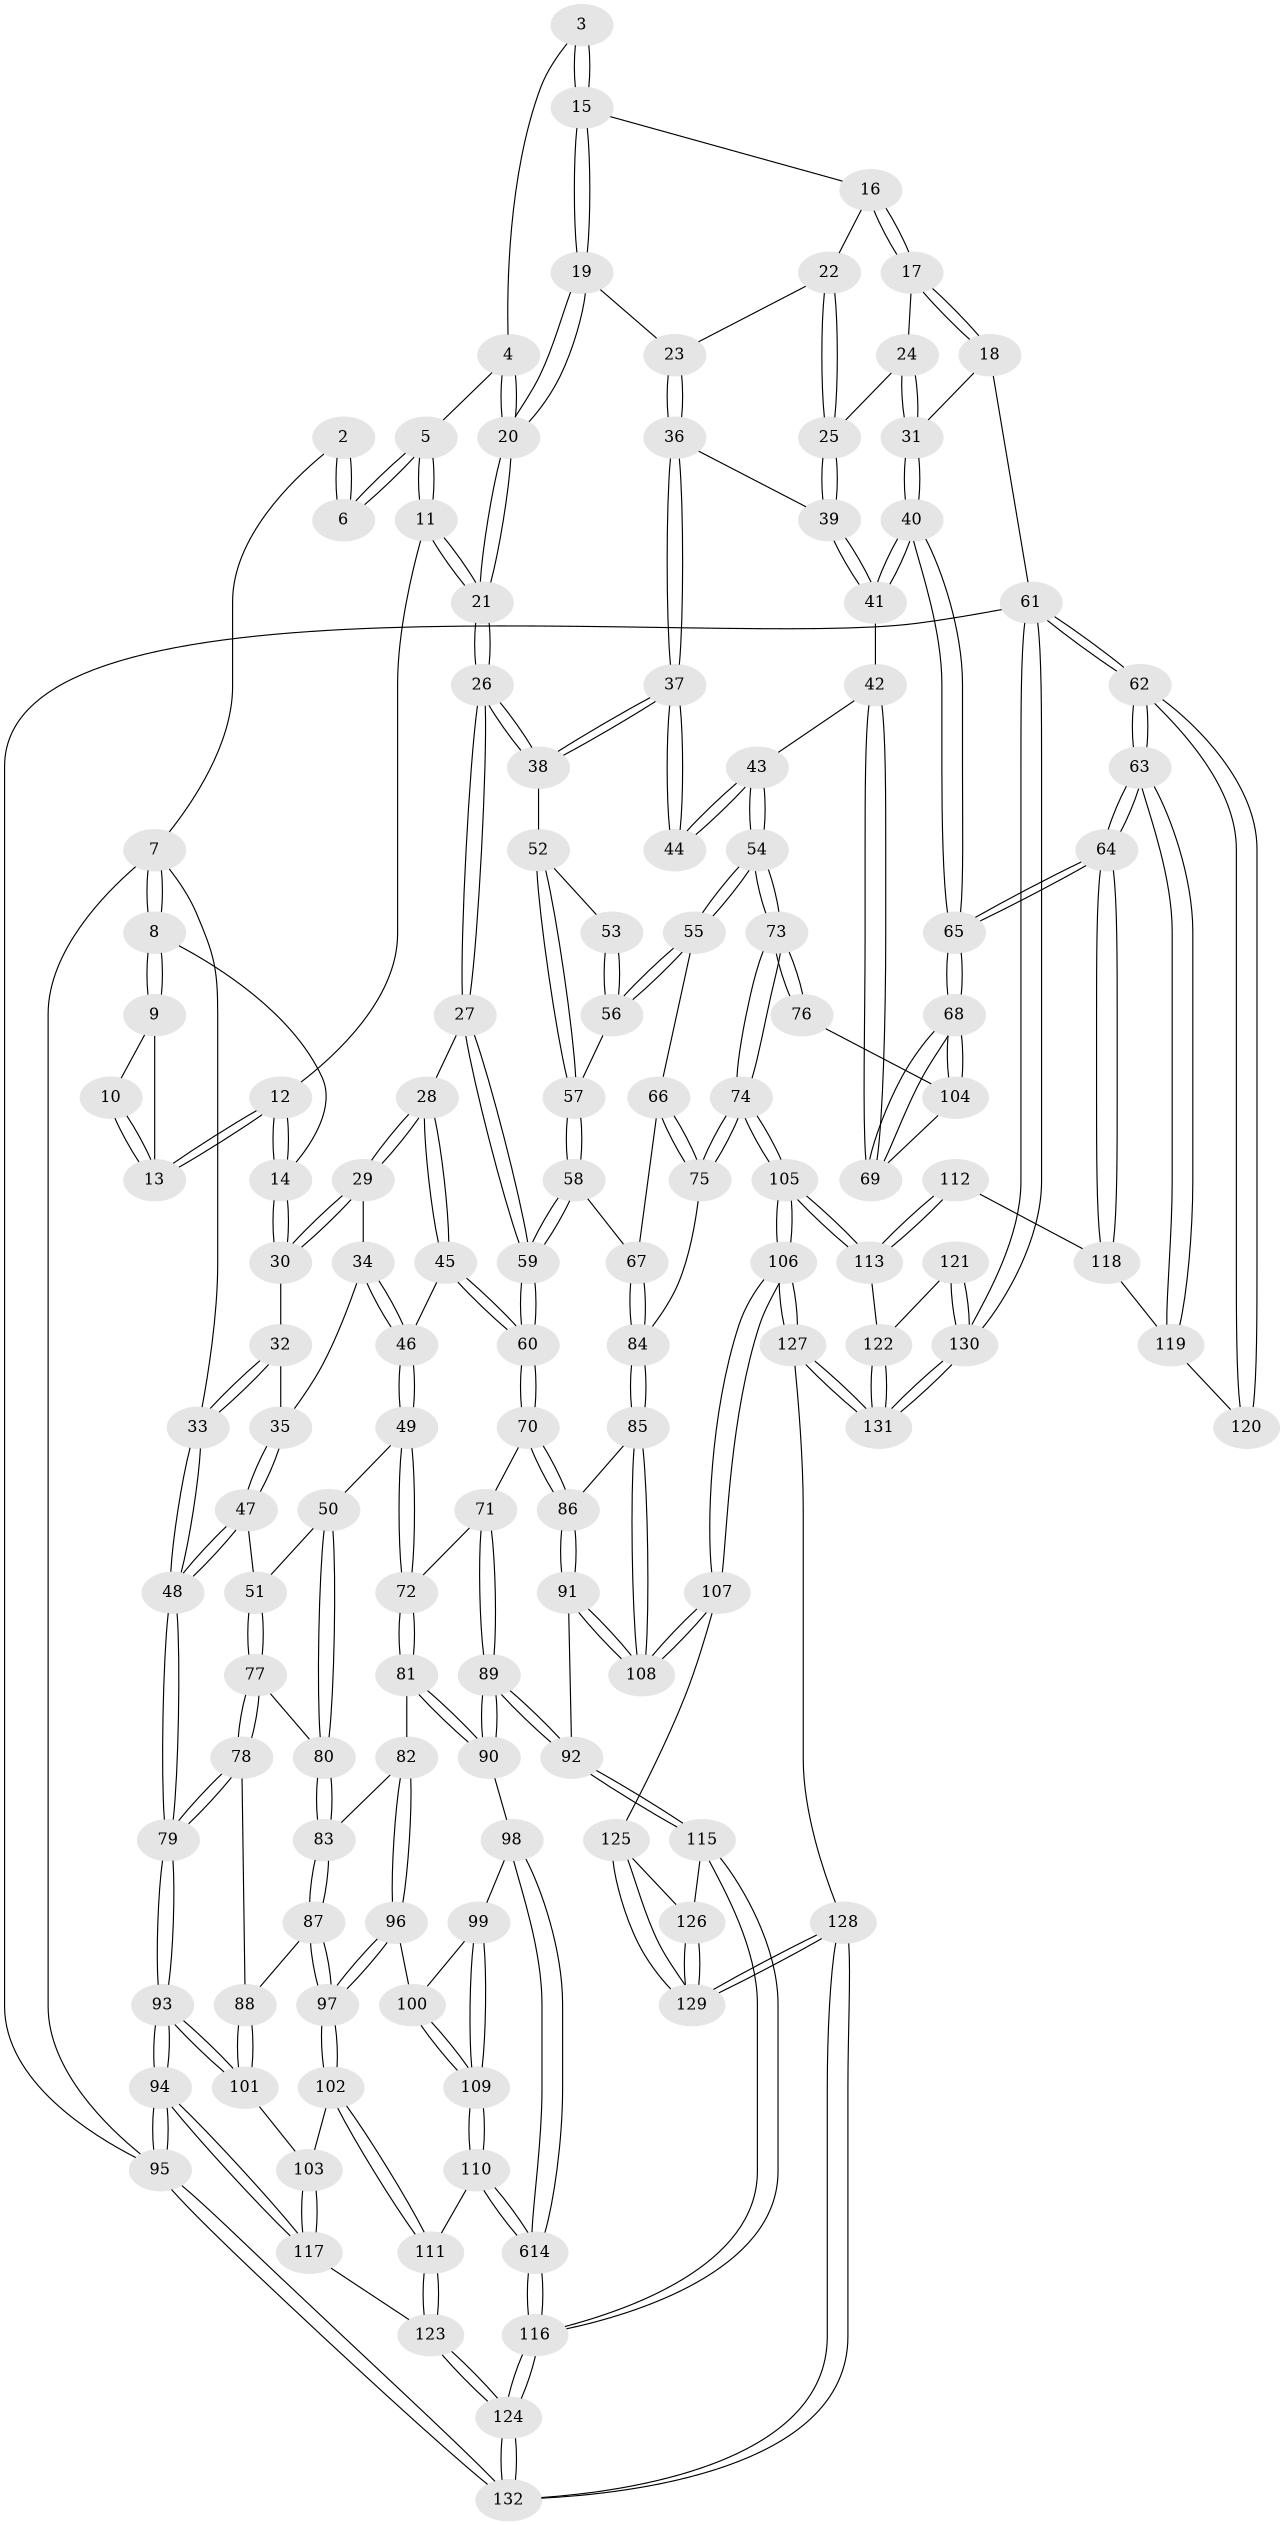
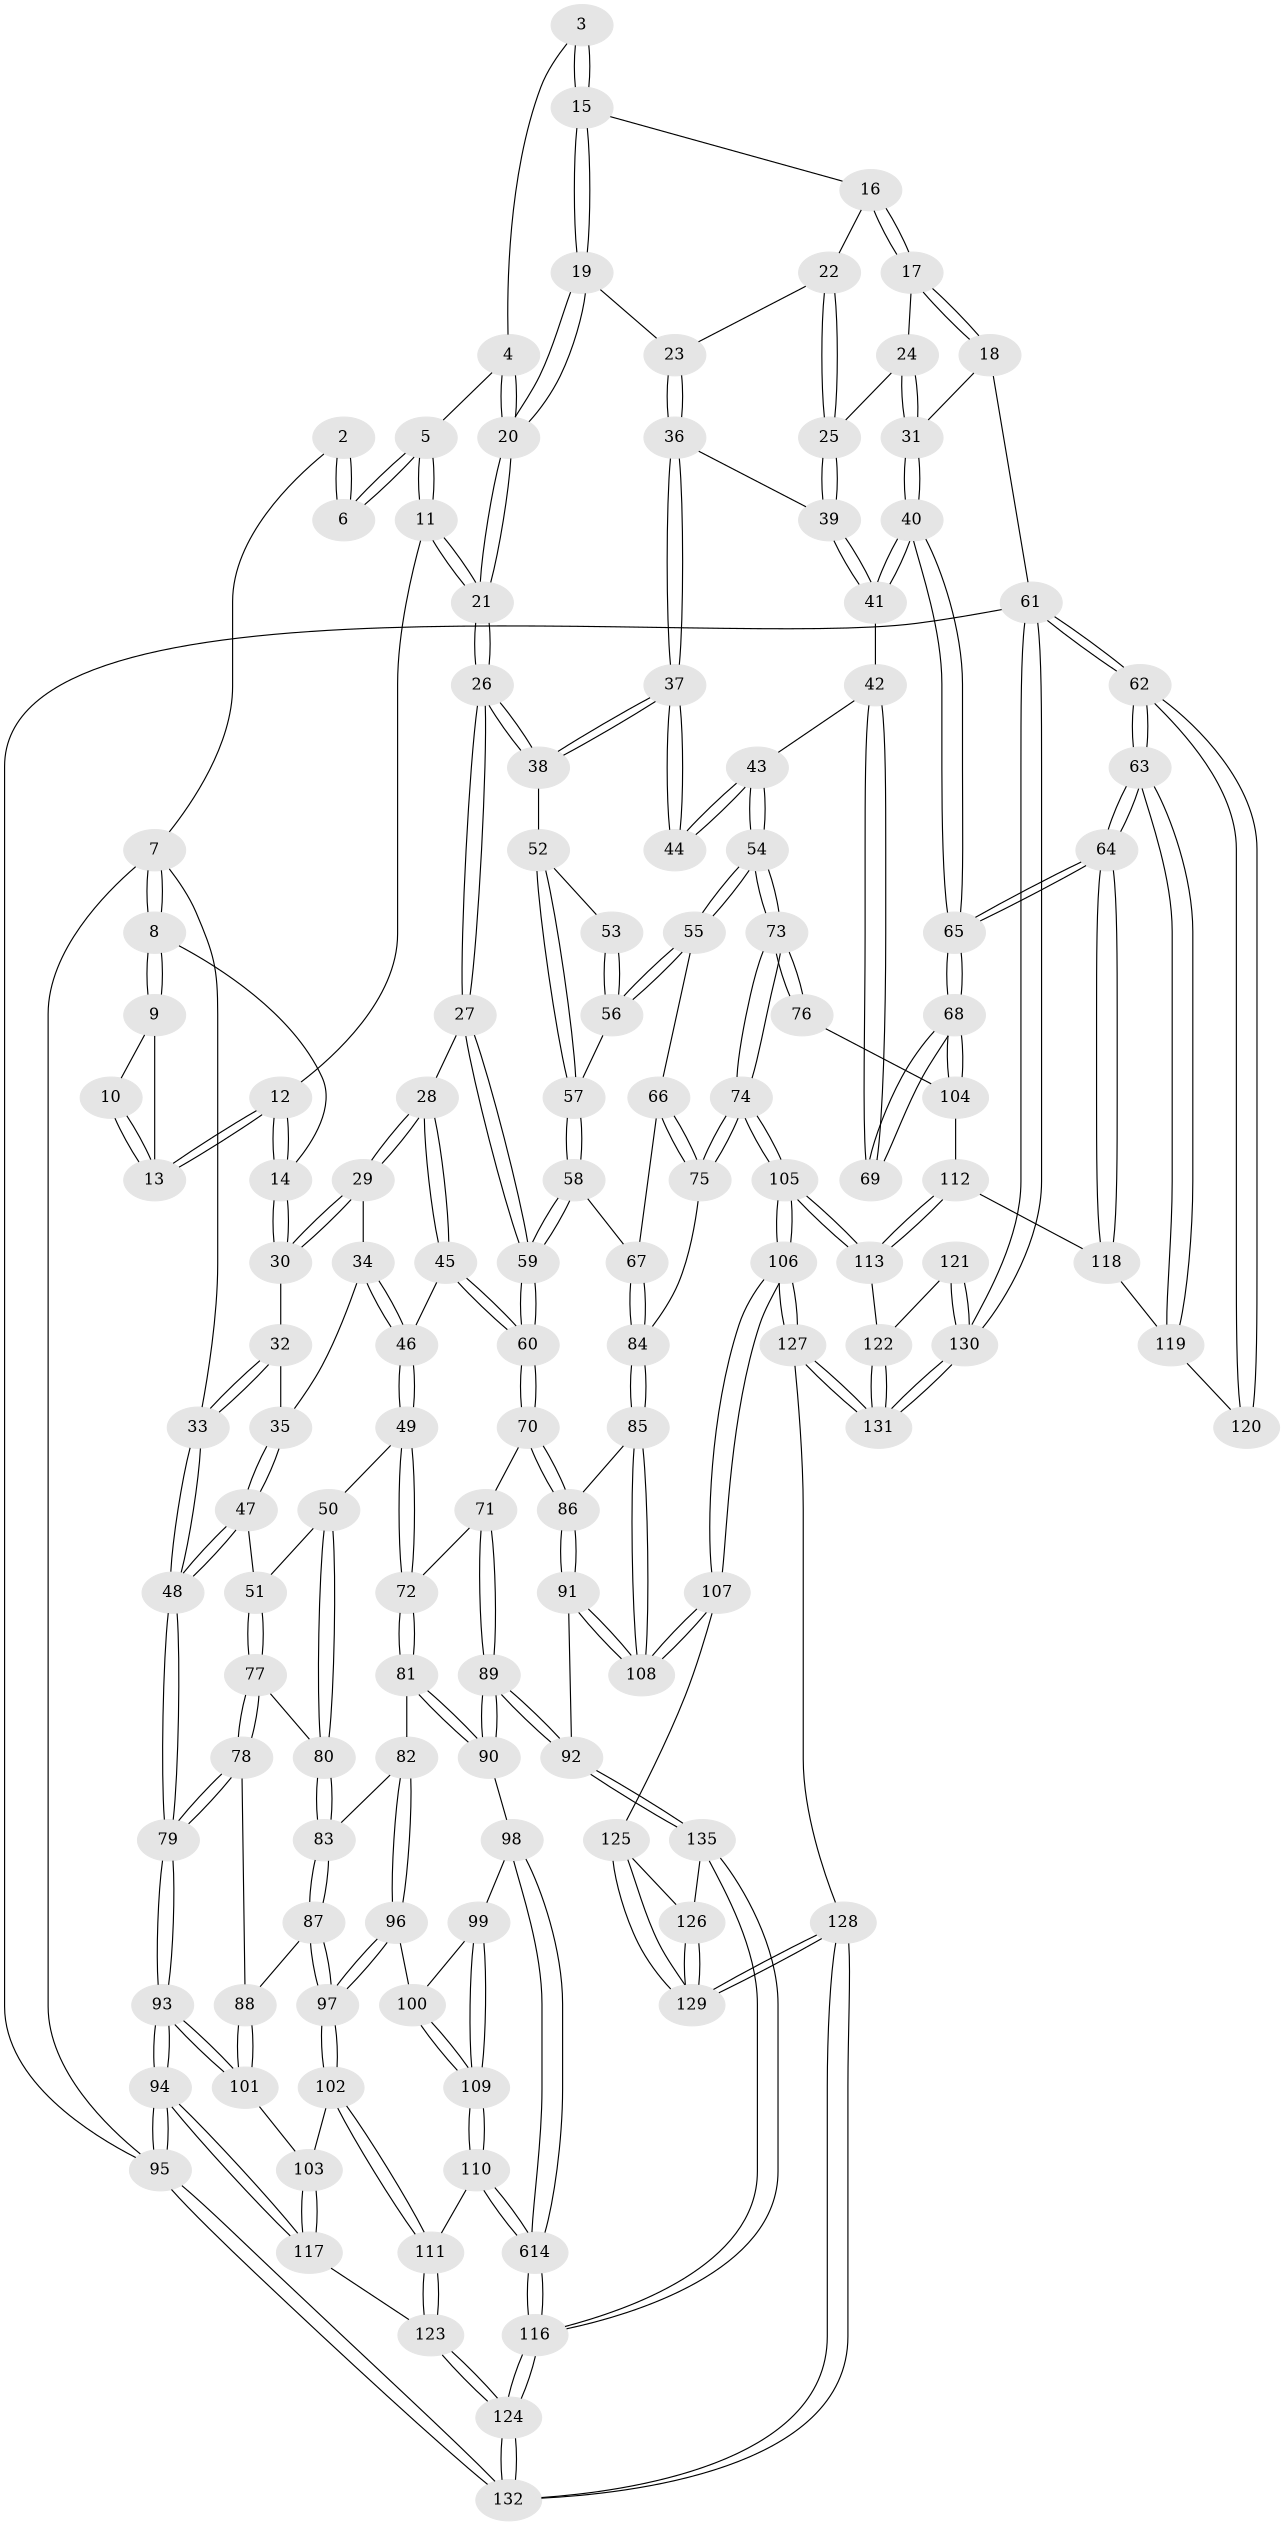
  graph {
    fontname="DejaVu Serif"
    node [color=gray90 fontname="DejaVu Serif" style=filled]
    edge [fontname="DejaVu Serif"]
    2
    6
    7
    3
    4
    15
    18
    31
    61
    8
    33
    95
    5
    20
    16
    19
    11
    21
    12
    9
    14
    48
    132
    10
    13
    30
    26
    32
    17
    22
    23
    24
    25
    40
    62
    130
    36
    27
    38
    39
    37
    41
    28
    59
    52
    29
    45
    60
    34
    46
    35
    65
    47
    79
    49
    51
    44
    53
    57
    42
    68
    43
    69
    54
    55
    73
    70
    50
    72
    77
    93
    80
    81
    83
    78
    56
    58
    66
    76
    74
    67
    75
    84
    71
    86
    63
    120
    131
    64
    119
    118
    104
    85
    112
    89
    91
    90
    92
    82
    105
    106
    113
    88
    101
    94
    87
    96
    98
    97
    100
    108
    102
    103
-   115
+   115 [label=135]
    99
    n116 [label=614]
    116
    126
    117
    123
    109
    111
    110
    107
    127
    122
    125
    128
    129
    124
    121
    2 -- 6
    2 -- 6
    2 -- 7
    7 -- 8
    7 -- 8
    7 -- 33
    7 -- 95
    3 -- 4
    3 -- 15
    3 -- 15
    4 -- 5
    4 -- 20
    4 -- 20
    15 -- 16
    15 -- 19
    15 -- 19
    18 -- 31
    18 -- 61
    31 -- 40
    31 -- 40
    61 -- 95
    61 -- 62
    61 -- 62
    61 -- 130
    61 -- 130
    8 -- 9
    8 -- 9
    8 -- 14
    33 -- 48
    33 -- 48
    95 -- 132
    95 -- 132
    5 -- 6
    5 -- 6
    5 -- 11
    5 -- 11
    20 -- 21
    20 -- 21
    16 -- 17
    16 -- 17
    16 -- 22
    19 -- 20
    19 -- 20
    19 -- 23
    11 -- 21
    11 -- 21
    11 -- 12
    21 -- 26
    21 -- 26
    12 -- 14
    12 -- 14
    12 -- 13
    12 -- 13
    9 -- 10
    9 -- 13
    14 -- 30
    14 -- 30
    48 -- 79
    48 -- 79
    10 -- 13
    10 -- 13
    30 -- 32
    26 -- 27
    26 -- 27
    26 -- 38
    26 -- 38
    32 -- 33
    32 -- 33
    32 -- 35
    17 -- 18
    17 -- 18
    17 -- 24
    22 -- 23
    22 -- 25
    22 -- 25
    23 -- 36
    23 -- 36
    24 -- 31
    24 -- 31
    24 -- 25
    25 -- 39
    25 -- 39
    40 -- 41
    40 -- 41
    40 -- 65
    40 -- 65
    62 -- 63
    62 -- 63
    62 -- 120
    62 -- 120
    130 -- 131
    130 -- 131
    36 -- 39
    36 -- 37
    36 -- 37
    27 -- 28
    27 -- 59
    27 -- 59
    38 -- 52
    39 -- 41
    39 -- 41
    37 -- 38
    37 -- 38
    37 -- 44
    37 -- 44
    41 -- 42
    28 -- 29
    28 -- 29
    28 -- 45
    28 -- 45
    59 -- 60
    59 -- 60
    52 -- 53
    52 -- 57
    52 -- 57
    29 -- 30
    29 -- 30
    29 -- 34
    45 -- 60
    45 -- 60
    45 -- 46
    60 -- 70
    60 -- 70
    34 -- 46
    34 -- 46
    34 -- 35
    46 -- 49
    46 -- 49
    35 -- 47
    35 -- 47
    65 -- 68
    65 -- 68
    47 -- 48
    47 -- 48
    47 -- 51
    79 -- 93
    79 -- 93
    49 -- 50
    49 -- 72
    49 -- 72
    51 -- 77
    51 -- 77
    53 -- 56
    53 -- 56
    57 -- 58
    57 -- 58
    42 -- 43
    42 -- 69
    42 -- 69
    68 -- 69
    68 -- 69
    68 -- 104
    68 -- 104
    43 -- 44
    43 -- 44
    43 -- 54
    43 -- 54
    54 -- 55
    54 -- 55
    54 -- 73
    54 -- 73
    55 -- 56
    55 -- 56
    55 -- 66
    73 -- 76
    73 -- 76
    73 -- 74
    73 -- 74
    70 -- 71
    70 -- 86
    70 -- 86
    50 -- 51
    50 -- 80
    50 -- 80
    72 -- 81
    72 -- 81
    77 -- 80
    77 -- 78
    77 -- 78
    93 -- 101
    93 -- 101
    93 -- 94
    93 -- 94
    80 -- 83
    80 -- 83
    81 -- 90
    81 -- 90
    81 -- 82
    83 -- 87
    83 -- 87
    78 -- 79
    78 -- 79
    78 -- 88
    56 -- 57
    58 -- 59
    58 -- 59
    58 -- 67
    66 -- 67
    66 -- 75
    66 -- 75
    76 -- 104
    74 -- 75
    74 -- 75
    74 -- 105
    74 -- 105
    67 -- 84
    67 -- 84
    75 -- 84
    84 -- 85
    84 -- 85
    71 -- 72
    71 -- 89
    71 -- 89
    86 -- 91
    86 -- 91
    63 -- 64
    63 -- 64
    63 -- 119
    63 -- 119
    64 -- 65
    64 -- 65
    64 -- 118
    64 -- 118
    119 -- 120
    118 -- 119
-   104 -- 69
+   104 -- 112
    85 -- 86
    85 -- 108
    85 -- 108
    112 -- 118
    112 -- 113
    112 -- 113
    89 -- 90
    89 -- 90
    89 -- 92
    89 -- 92
    91 -- 92
    91 -- 108
    91 -- 108
    90 -- 98
    92 -- 115
    92 -- 115
    82 -- 83
    82 -- 96
    82 -- 96
    105 -- 106
    105 -- 106
    105 -- 113
    105 -- 113
    106 -- 107
    106 -- 107
    106 -- 127
    106 -- 127
    113 -- 122
    88 -- 101
    88 -- 101
    101 -- 103
    94 -- 95
    94 -- 95
    94 -- 117
    94 -- 117
    87 -- 88
    87 -- 97
    87 -- 97
    96 -- 97
    96 -- 97
    96 -- 100
    98 -- 99
    98 -- n116
    98 -- n116
    97 -- 102
    97 -- 102
    100 -- 109
    100 -- 109
    102 -- 103
    102 -- 111
    102 -- 111
    103 -- 117
    103 -- 117
    115 -- 116
    115 -- 116
    115 -- 126
    99 -- 100
    99 -- 109
    99 -- 109
    n116 -- 116
    n116 -- 116
    116 -- 124
    116 -- 124
    126 -- 129
    126 -- 129
    117 -- 123
    123 -- 124
    123 -- 124
    109 -- 110
    109 -- 110
    111 -- 123
    111 -- 123
    110 -- n116
    110 -- n116
    110 -- 111
    107 -- 108
    107 -- 108
    107 -- 125
    127 -- 131
    127 -- 131
    127 -- 128
    122 -- 131
    122 -- 131
    125 -- 126
    125 -- 129
    125 -- 129
    128 -- 132
    128 -- 132
    128 -- 129
    128 -- 129
    124 -- 132
    124 -- 132
    121 -- 130
    121 -- 130
    121 -- 122
  }
